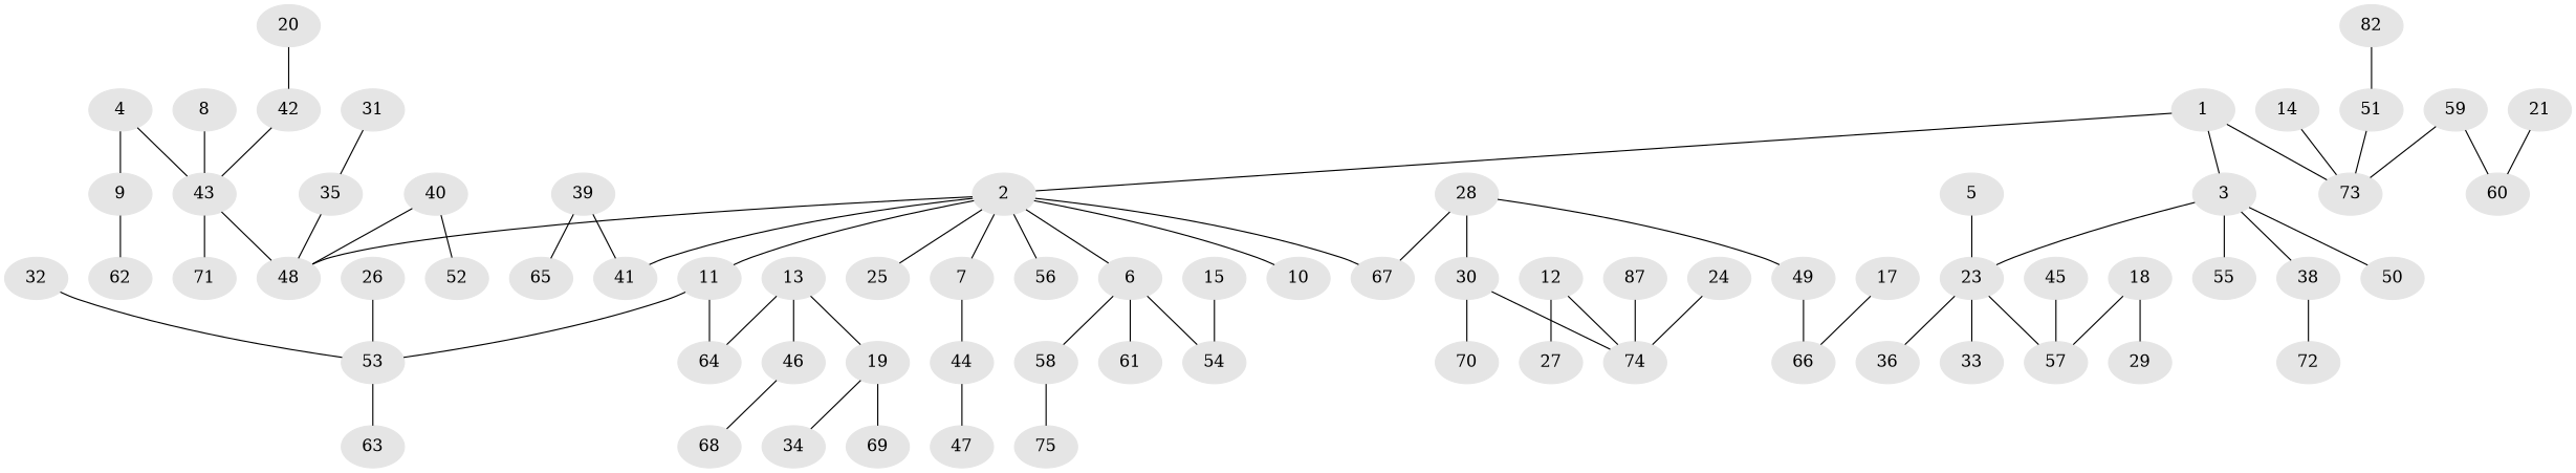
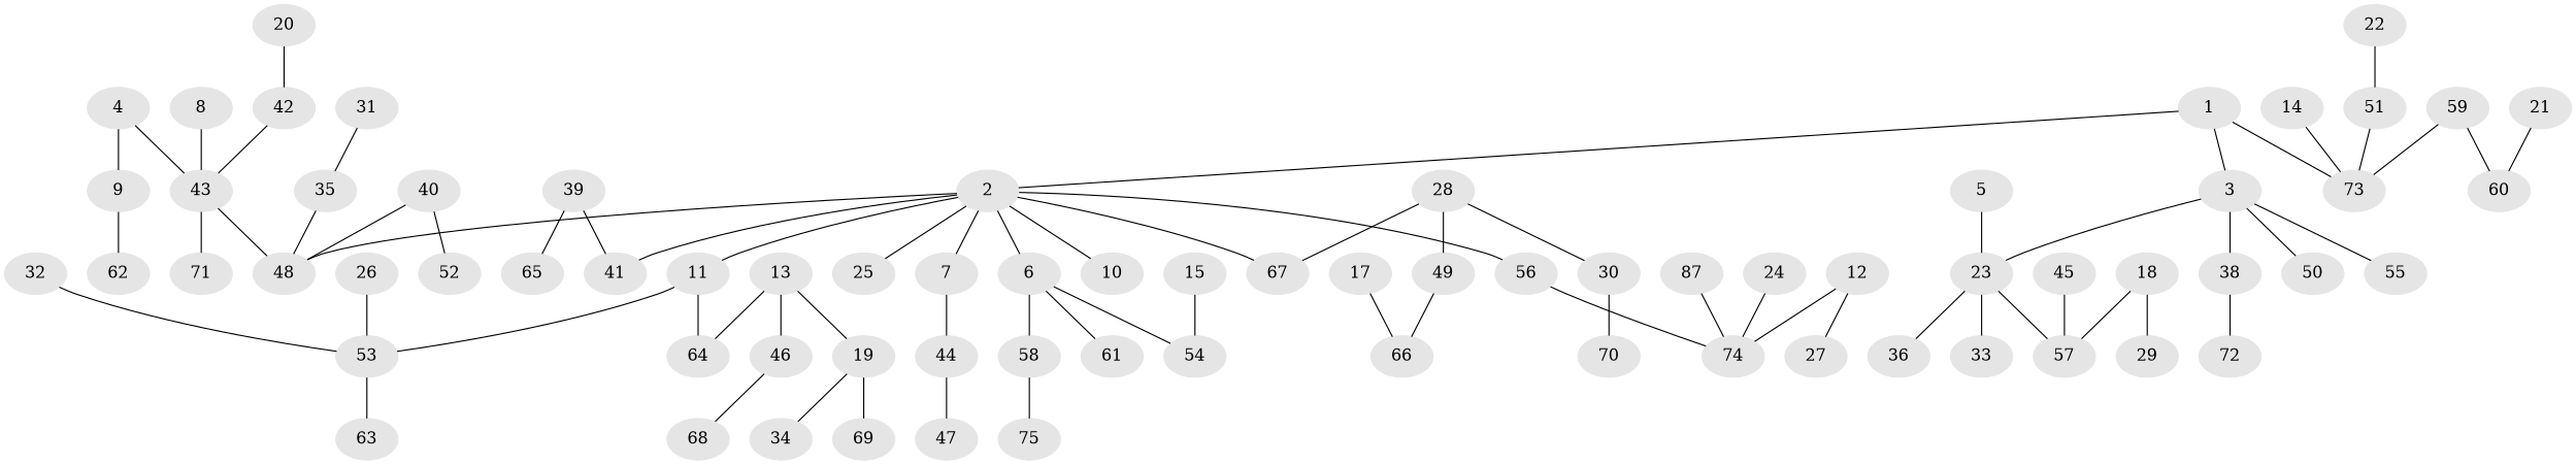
  graph {
    node [color=gray90 style=filled]
    edge [weight=1.0]
    1
    2
    3
    73
    6
    7
    10
    11
    25
    41
    48
    56
    67
    23
    38
    50
    55
    54
    58
    61
    44
    53
    64
    74
    57
    33
    36
    72
    4
    9
    43
    62
    71
    5
    75
    47
    8
    63
    12
    27
    13
    19
    46
    34
    69
    68
    14
    15
    17
    66
    18
    29
    20
    42
    21
    60
-   22 [label=82]
+   22
    51
    24
    26
    28
    30
    49
    70
    31
    35
    32
    n68 [label=87]
    39
    65
    40
    52
    45
    59
    1 -- 2
    1 -- 3
    1 -- 73
    2 -- 6
    2 -- 7
    2 -- 10
    2 -- 11
    2 -- 25
    2 -- 41
    2 -- 48
    2 -- 56
    2 -- 67
    3 -- 23
    3 -- 38
    3 -- 50
    3 -- 55
    6 -- 54
    6 -- 58
    6 -- 61
    7 -- 44
    11 -- 53
    11 -- 64
-   30 -- 74
+   56 -- 74
    23 -- 57
    23 -- 33
    23 -- 36
    38 -- 72
    58 -- 75
    44 -- 47
    53 -- 63
    4 -- 9
    4 -- 43
    9 -- 62
    43 -- 48
    43 -- 71
    5 -- 23
    8 -- 43
    12 -- 74
    12 -- 27
    13 -- 64
    13 -- 19
    13 -- 46
    19 -- 34
    19 -- 69
    46 -- 68
    14 -- 73
    15 -- 54
    17 -- 66
    18 -- 57
    18 -- 29
    20 -- 42
    42 -- 43
    21 -- 60
    22 -- 51
    51 -- 73
    24 -- 74
    26 -- 53
    28 -- 67
    28 -- 30
    28 -- 49
    30 -- 70
    49 -- 66
    31 -- 35
    35 -- 48
    32 -- 53
    n68 -- 74
    39 -- 41
    39 -- 65
    40 -- 48
    40 -- 52
    45 -- 57
    59 -- 73
    59 -- 60
  }
